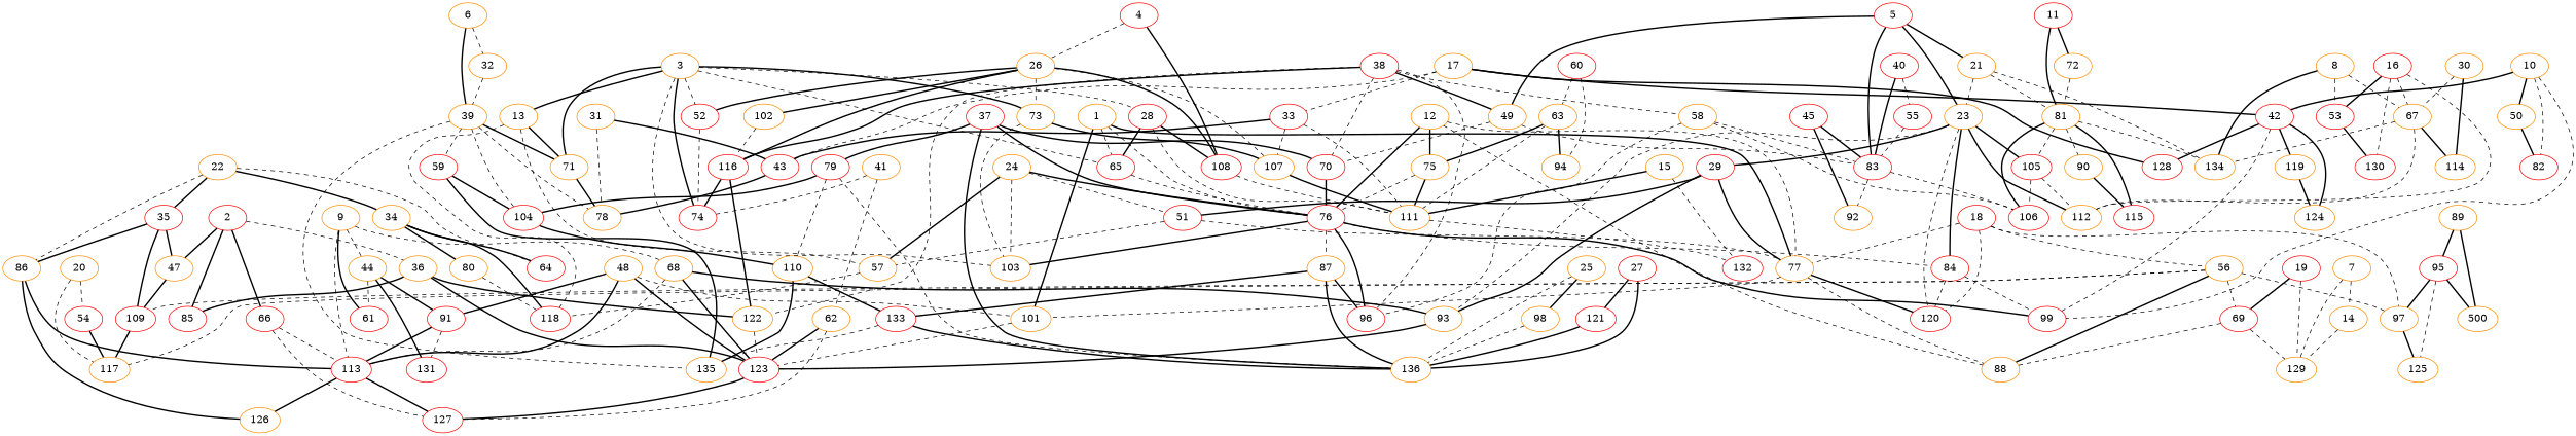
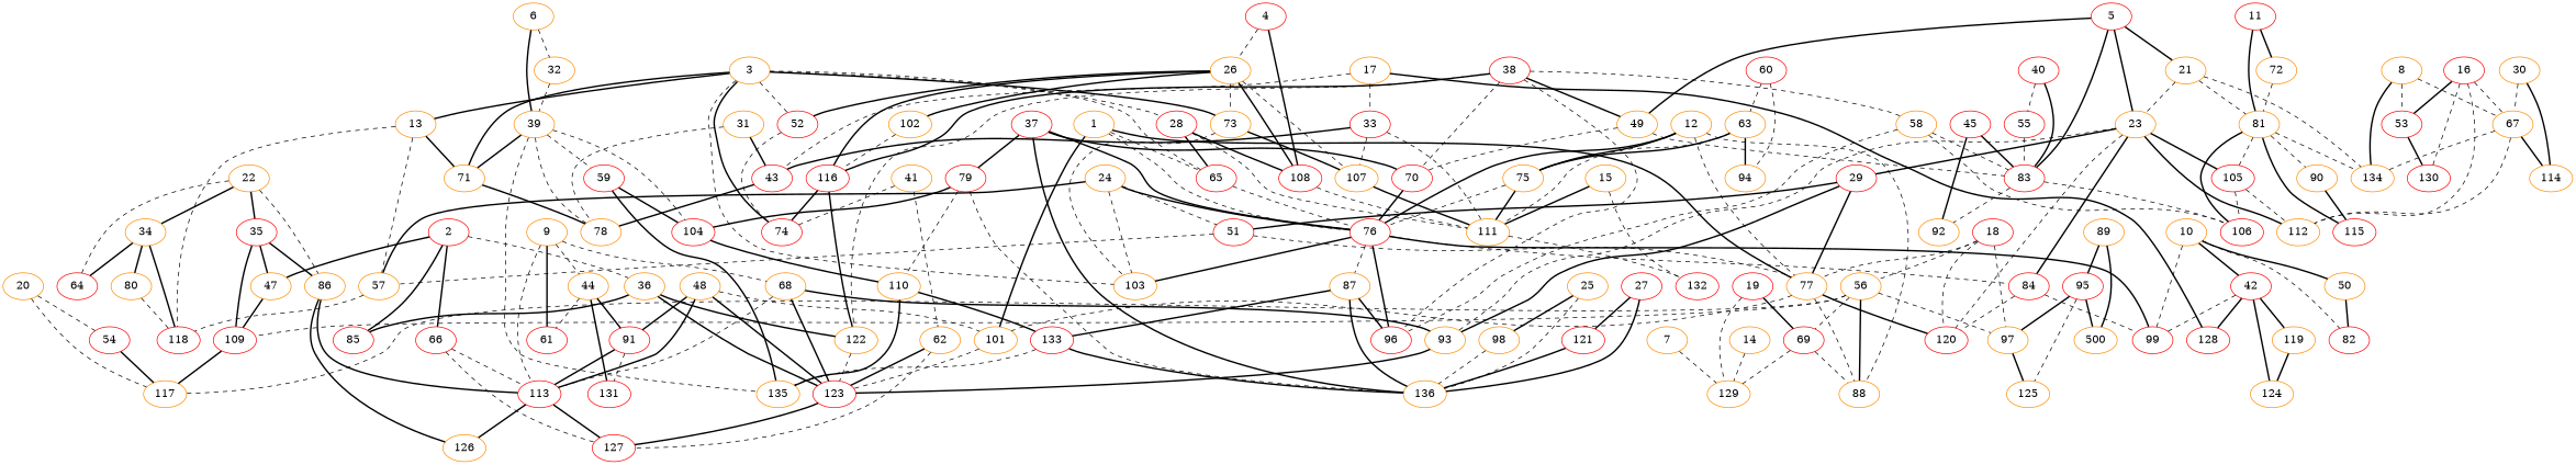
  graph {
    node [color=darkorange]
    edge [style=bold]
    109 [color=red]
    47
    117
    59 [color=red]
    39
    135
    71
    78
    104 [color=red]
    110
    3
    52 [color=red]
    28 [color=red]
    74 [color=red]
    73
    13
    103
    65 [color=red]
    111
    108 [color=red]
    107
    118 [color=red]
    57
    76 [color=red]
    77
    101
    88
    120 [color=red]
    123 [color=red]
    127 [color=red]
    16 [color=red]
    130 [color=red]
    112
    53 [color=red]
    67
    134
    114
    33 [color=red]
    43 [color=red]
    132 [color=red]
    34
    80
    64 [color=red]
    25
    136
    98
    42 [color=red]
    124
    99 [color=red]
    119
    128 [color=red]
    133 [color=red]
    86
    126
    113 [color=red]
    62
    83 [color=red]
    49
    70 [color=red]
    106 [color=red]
    92
    122
    18 [color=red]
    56
    97
    69 [color=red]
    125
    129
    41
    24
    51 [color=red]
    96 [color=red]
    87
    84 [color=red]
    21
    81
    23
    105 [color=red]
    90
    115 [color=red]
    93
    29 [color=red]
    91 [color=red]
    131 [color=red]
    66 [color=red]
    27 [color=red]
    121 [color=red]
    38 [color=red]
    116 [color=red]
    58
    63
    75
    94
    1
    79 [color=red]
    5 [color=red]
    44
    61 [color=red]
    2 [color=red]
    36
    85 [color=red]
    4 [color=red]
    26
    102
    95 [color=red]
    n106 [label=500]
    6
    32
    10
    82 [color=red]
    50
    9
    68
    48
    22
    35 [color=red]
    11 [color=red]
    72
    19 [color=red]
    15
    30
    55 [color=red]
    12
    20
    54 [color=red]
    40 [color=red]
    60 [color=red]
    89
    17
    31
    45 [color=red]
    8
    7
    14
    37 [color=red]
    109 -- 117
    47 -- 109
    59 -- 135
    59 -- 104
    39 -- 59 [style=dashed]
    39 -- 135 [style=dashed]
    39 -- 71
    39 -- 78 [style=dashed]
    39 -- 104 [style=dashed]
    71 -- 78
    104 -- 110
    110 -- 135
    110 -- 133
    3 -- 71
    3 -- 52 [style=dashed]
    3 -- 28 [style=dashed]
    3 -- 74
    3 -- 73
    3 -- 13
    3 -- 103 [style=dashed]
    3 -- 65 [style=dashed]
    52 -- 74 [style=dashed]
    28 -- 65
    28 -- 111 [style=dashed]
    28 -- 108
    73 -- 103 [style=dashed]
    73 -- 107
    13 -- 71
    13 -- 118 [style=dashed]
    13 -- 57 [style=dashed]
    65 -- 76 [style=dashed]
    111 -- 132 [style=dashed]
    108 -- 111 [style=dashed]
    107 -- 111
    57 -- 118 [style=dashed]
    76 -- 103
    76 -- 99
    76 -- 96
    76 -- 87 [style=dashed]
    76 -- 84 [style=dashed]
    77 -- 101 [style=dashed]
    77 -- 88 [style=dashed]
    77 -- 120
    101 -- 123 [style=dashed]
    123 -- 127
    16 -- 130 [style=dashed]
    16 -- 112 [style=dashed]
    16 -- 53
    16 -- 67 [style=dashed]
    53 -- 130
    67 -- 112 [style=dashed]
    67 -- 134 [style=dashed]
    67 -- 114
    33 -- 111 [style=dashed]
    33 -- 107 [style=dashed]
    33 -- 43
    43 -- 78
    34 -- 118
    34 -- 80
    34 -- 64
    80 -- 118 [style=dashed]
    25 -- 136 [style=dashed]
    25 -- 98
    98 -- 136 [style=dashed]
    42 -- 124
    42 -- 99 [style=dashed]
    42 -- 119
    42 -- 128
    119 -- 124
    133 -- 135 [style=dashed]
    133 -- 136
    86 -- 126
    86 -- 113
    113 -- 127
    113 -- 126
    62 -- 123
    62 -- 127 [style=dashed]
    83 -- 106 [style=dashed]
    83 -- 92 [style=dashed]
    49 -- 83 [style=dashed]
    49 -- 70 [style=dashed]
    70 -- 76
    122 -- 123 [style=dashed]
    18 -- 77 [style=dashed]
    18 -- 120 [style=dashed]
    18 -- 56 [style=dashed]
    18 -- 97 [style=dashed]
    56 -- 109 [style=dashed]
    56 -- 117 [style=dashed]
    56 -- 88
    56 -- 97 [style=dashed]
    56 -- 69 [style=dashed]
    97 -- 125
    69 -- 88 [style=dashed]
    69 -- 129 [style=dashed]
    41 -- 74 [style=dashed]
    41 -- 62 [style=dashed]
    24 -- 103 [style=dashed]
    24 -- 57
    24 -- 76
    24 -- 51 [style=dashed]
    51 -- 57 [style=dashed]
    51 -- 77 [style=dashed]
    87 -- 136
    87 -- 133
    87 -- 96
    84 -- 120 [style=dashed]
    84 -- 99 [style=dashed]
    21 -- 134 [style=dashed]
    21 -- 81 [style=dashed]
    21 -- 23 [style=dashed]
    81 -- 134 [style=dashed]
    81 -- 106
    81 -- 105 [style=dashed]
    81 -- 90 [style=dashed]
    81 -- 115
    23 -- 120 [style=dashed]
    23 -- 112
    23 -- 84
    23 -- 105
    23 -- 93 [style=dashed]
    23 -- 29
    105 -- 112 [style=dashed]
    105 -- 106 [style=dashed]
    90 -- 115
    93 -- 123
    29 -- 77
    29 -- 51
    29 -- 93
    91 -- 113
    91 -- 131 [style=dashed]
    66 -- 127 [style=dashed]
    66 -- 113 [style=dashed]
    27 -- 136
    27 -- 121
    121 -- 136
    38 -- 49
    38 -- 70 [style=dashed]
    38 -- 122 [style=dashed]
    38 -- 96 [style=dashed]
    38 -- 116
    38 -- 58 [style=dashed]
    116 -- 74
    116 -- 122
    58 -- 83 [style=dashed]
    58 -- 106 [style=dashed]
    58 -- 96 [style=dashed]
    63 -- 111 [style=dashed]
    63 -- 75
    63 -- 94
    75 -- 111
    75 -- 76 [style=dashed]
    1 -- 65 [style=dashed]
    1 -- 76 [style=dashed]
    1 -- 77
    1 -- 101
    79 -- 104
    79 -- 110 [style=dashed]
    79 -- 136 [style=dashed]
    5 -- 83
    5 -- 49
    5 -- 21
    5 -- 23
    44 -- 91
    44 -- 131
    44 -- 61 [style=dashed]
    2 -- 47
    2 -- 66
    2 -- 36 [style=dashed]
    2 -- 85
    36 -- 123
    36 -- 122
    36 -- 85
    4 -- 108
    4 -- 26 [style=dashed]
    26 -- 52
    26 -- 73 [style=dashed]
    26 -- 108
    26 -- 107 [style=dashed]
    26 -- 116
    26 -- 102
    102 -- 116 [style=dashed]
    95 -- 97
    95 -- 125 [style=dashed]
    95 -- n106
    6 -- 39
    6 -- 32 [style=dashed]
    32 -- 39 [style=dashed]
    10 -- 42
    10 -- 99 [style=dashed]
    10 -- 82 [style=dashed]
    10 -- 50
    50 -- 82
    9 -- 113 [style=dashed]
    9 -- 44 [style=dashed]
    9 -- 61
    9 -- 68 [style=dashed]
    68 -- 123
    68 -- 113 [style=dashed]
    68 -- 93
    48 -- 101 [style=dashed]
    48 -- 123
    48 -- 113
    48 -- 91
    22 -- 34
    22 -- 64 [style=dashed]
    22 -- 86 [style=dashed]
    22 -- 35
    35 -- 109
    35 -- 47
    35 -- 86
    11 -- 81
    11 -- 72
    72 -- 81 [style=dashed]
    19 -- 69
    19 -- 129 [style=dashed]
    15 -- 111
    15 -- 132 [style=dashed]
    30 -- 67 [style=dashed]
    30 -- 114
    55 -- 83 [style=dashed]
    12 -- 76
    12 -- 77 [style=dashed]
    12 -- 88 [style=dashed]
    12 -- 75
    20 -- 117 [style=dashed]
    20 -- 54 [style=dashed]
    54 -- 117
    40 -- 83
    40 -- 55 [style=dashed]
    60 -- 63 [style=dashed]
    60 -- 94 [style=dashed]
    89 -- 95
    89 -- n106
    17 -- 33 [style=dashed]
    17 -- 43 [style=dashed]
-   17 -- 42
    17 -- 128
    31 -- 78 [style=dashed]
    31 -- 43
    45 -- 83
    45 -- 92
    8 -- 53 [style=dashed]
    8 -- 67 [style=dashed]
    8 -- 134
    7 -- 129 [style=dashed]
-   7 -- 14 [style=dashed]
    14 -- 129 [style=dashed]
    37 -- 76
    37 -- 136
    37 -- 70
    37 -- 79
  }
